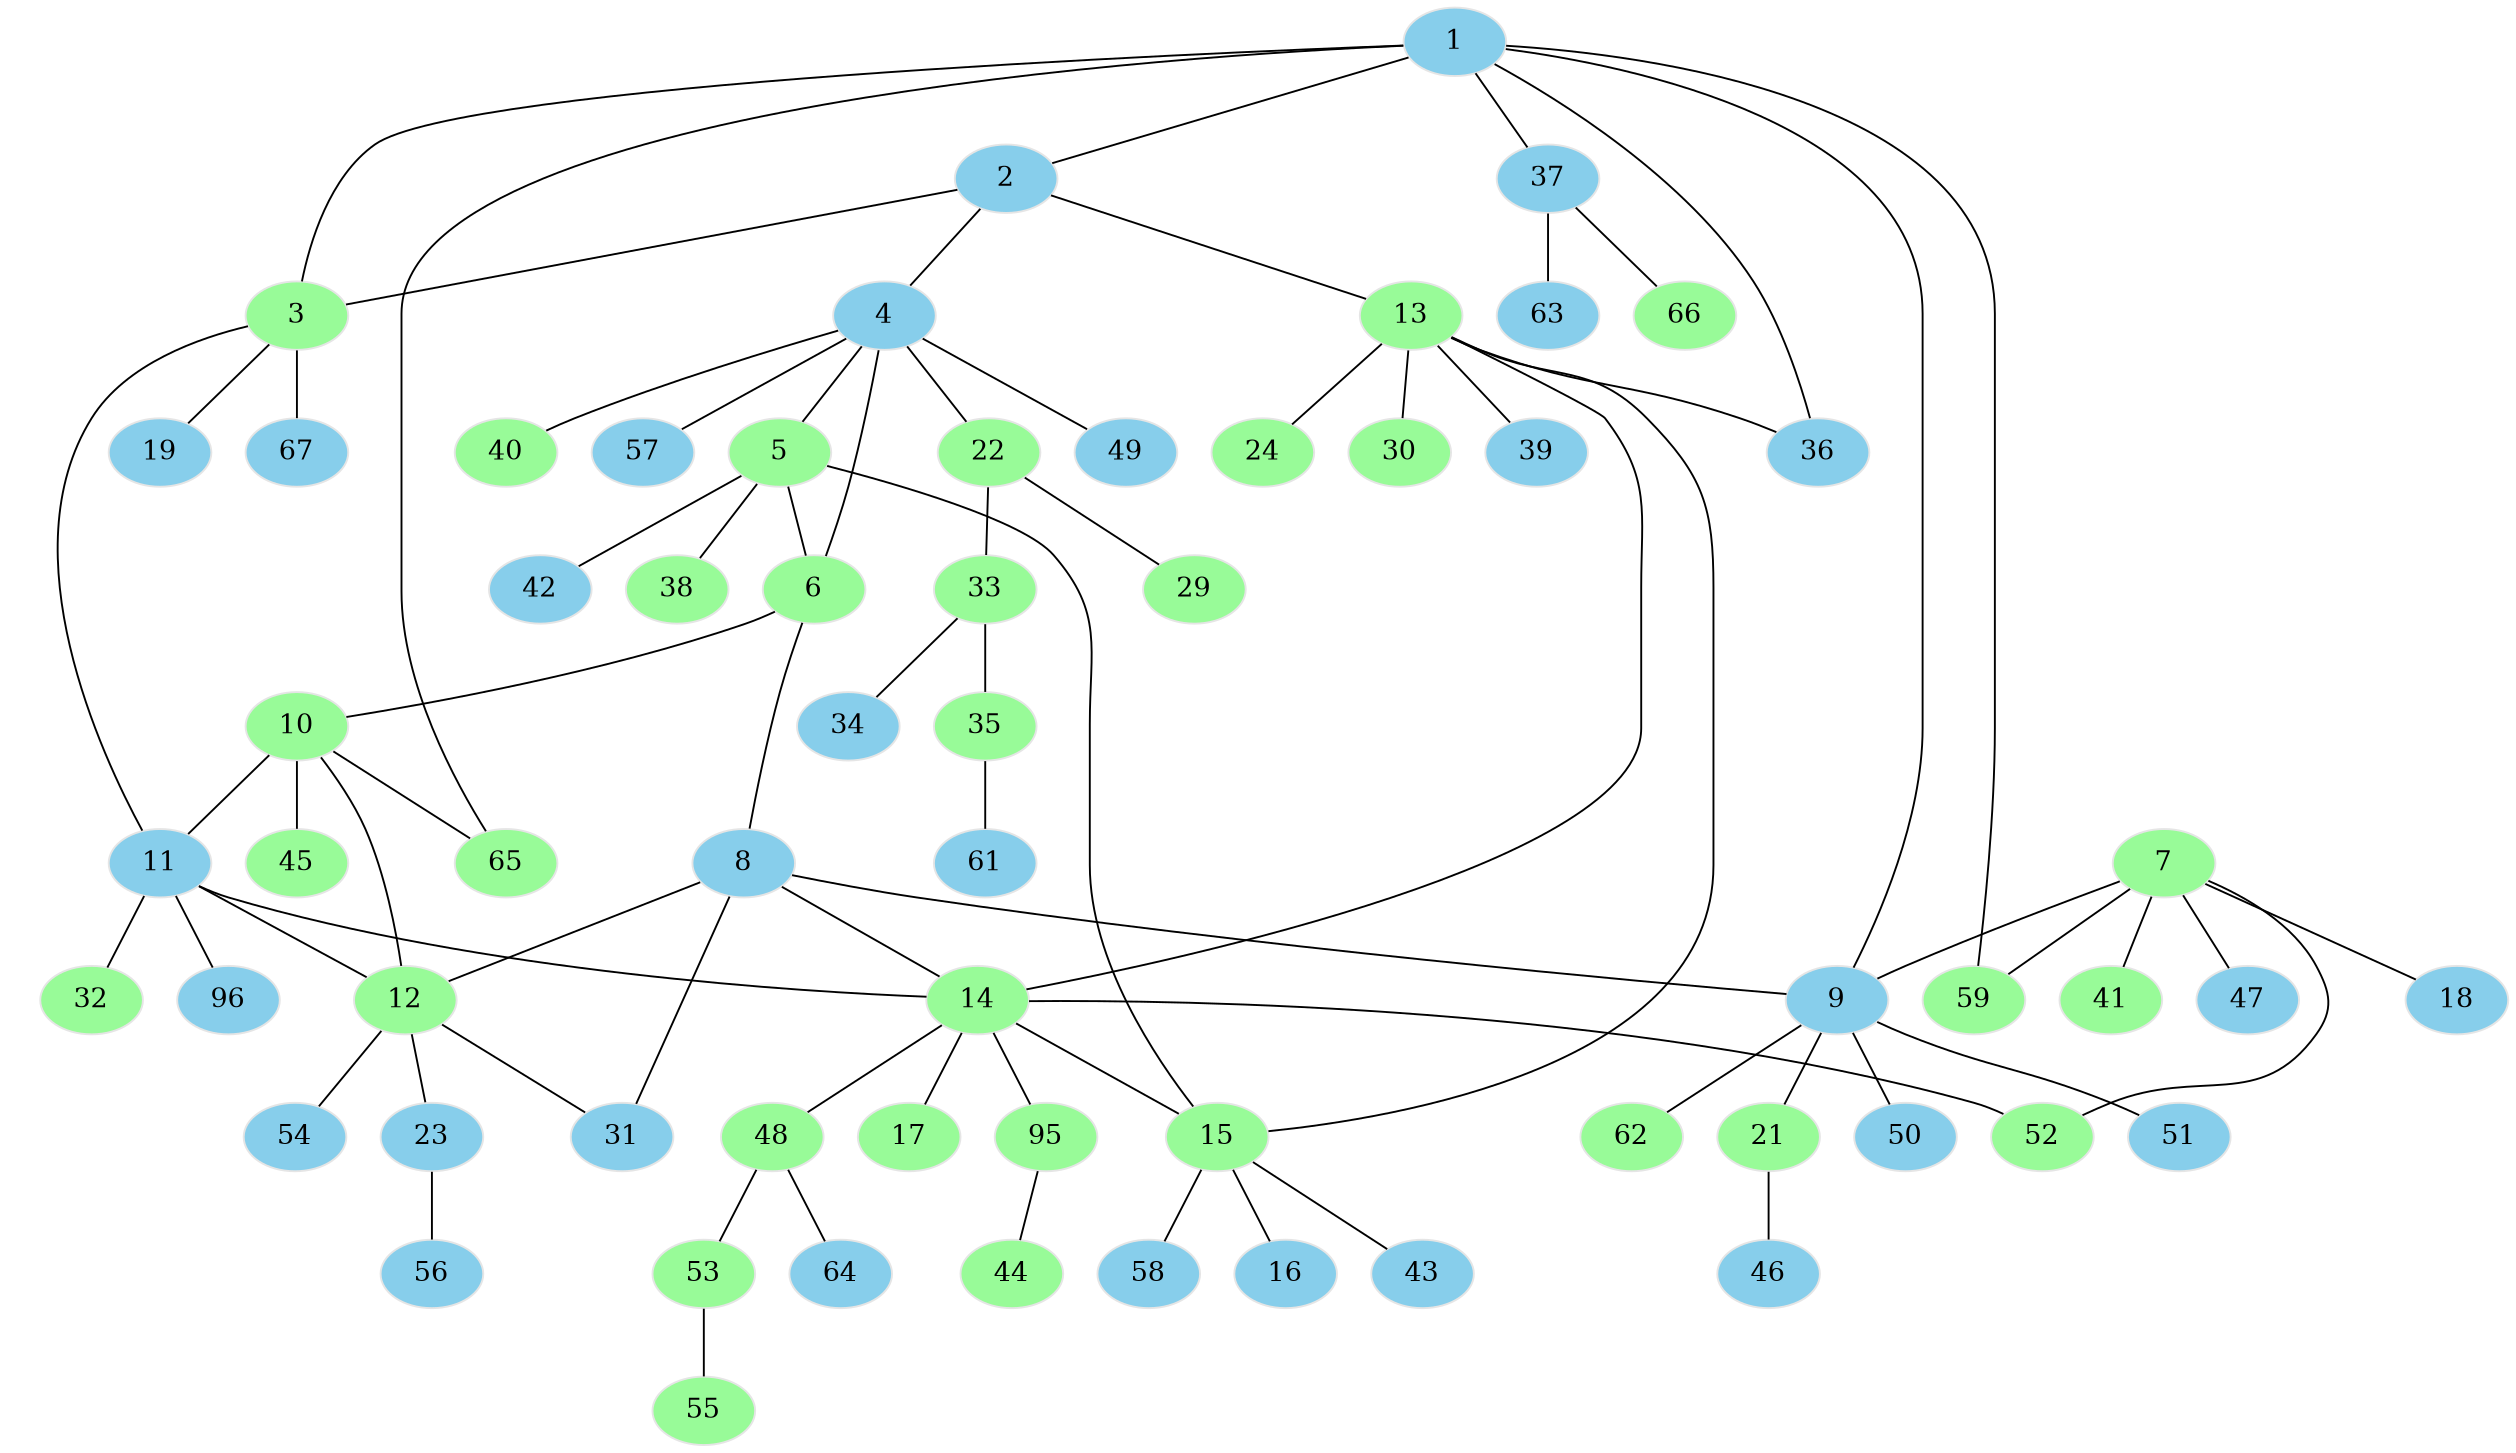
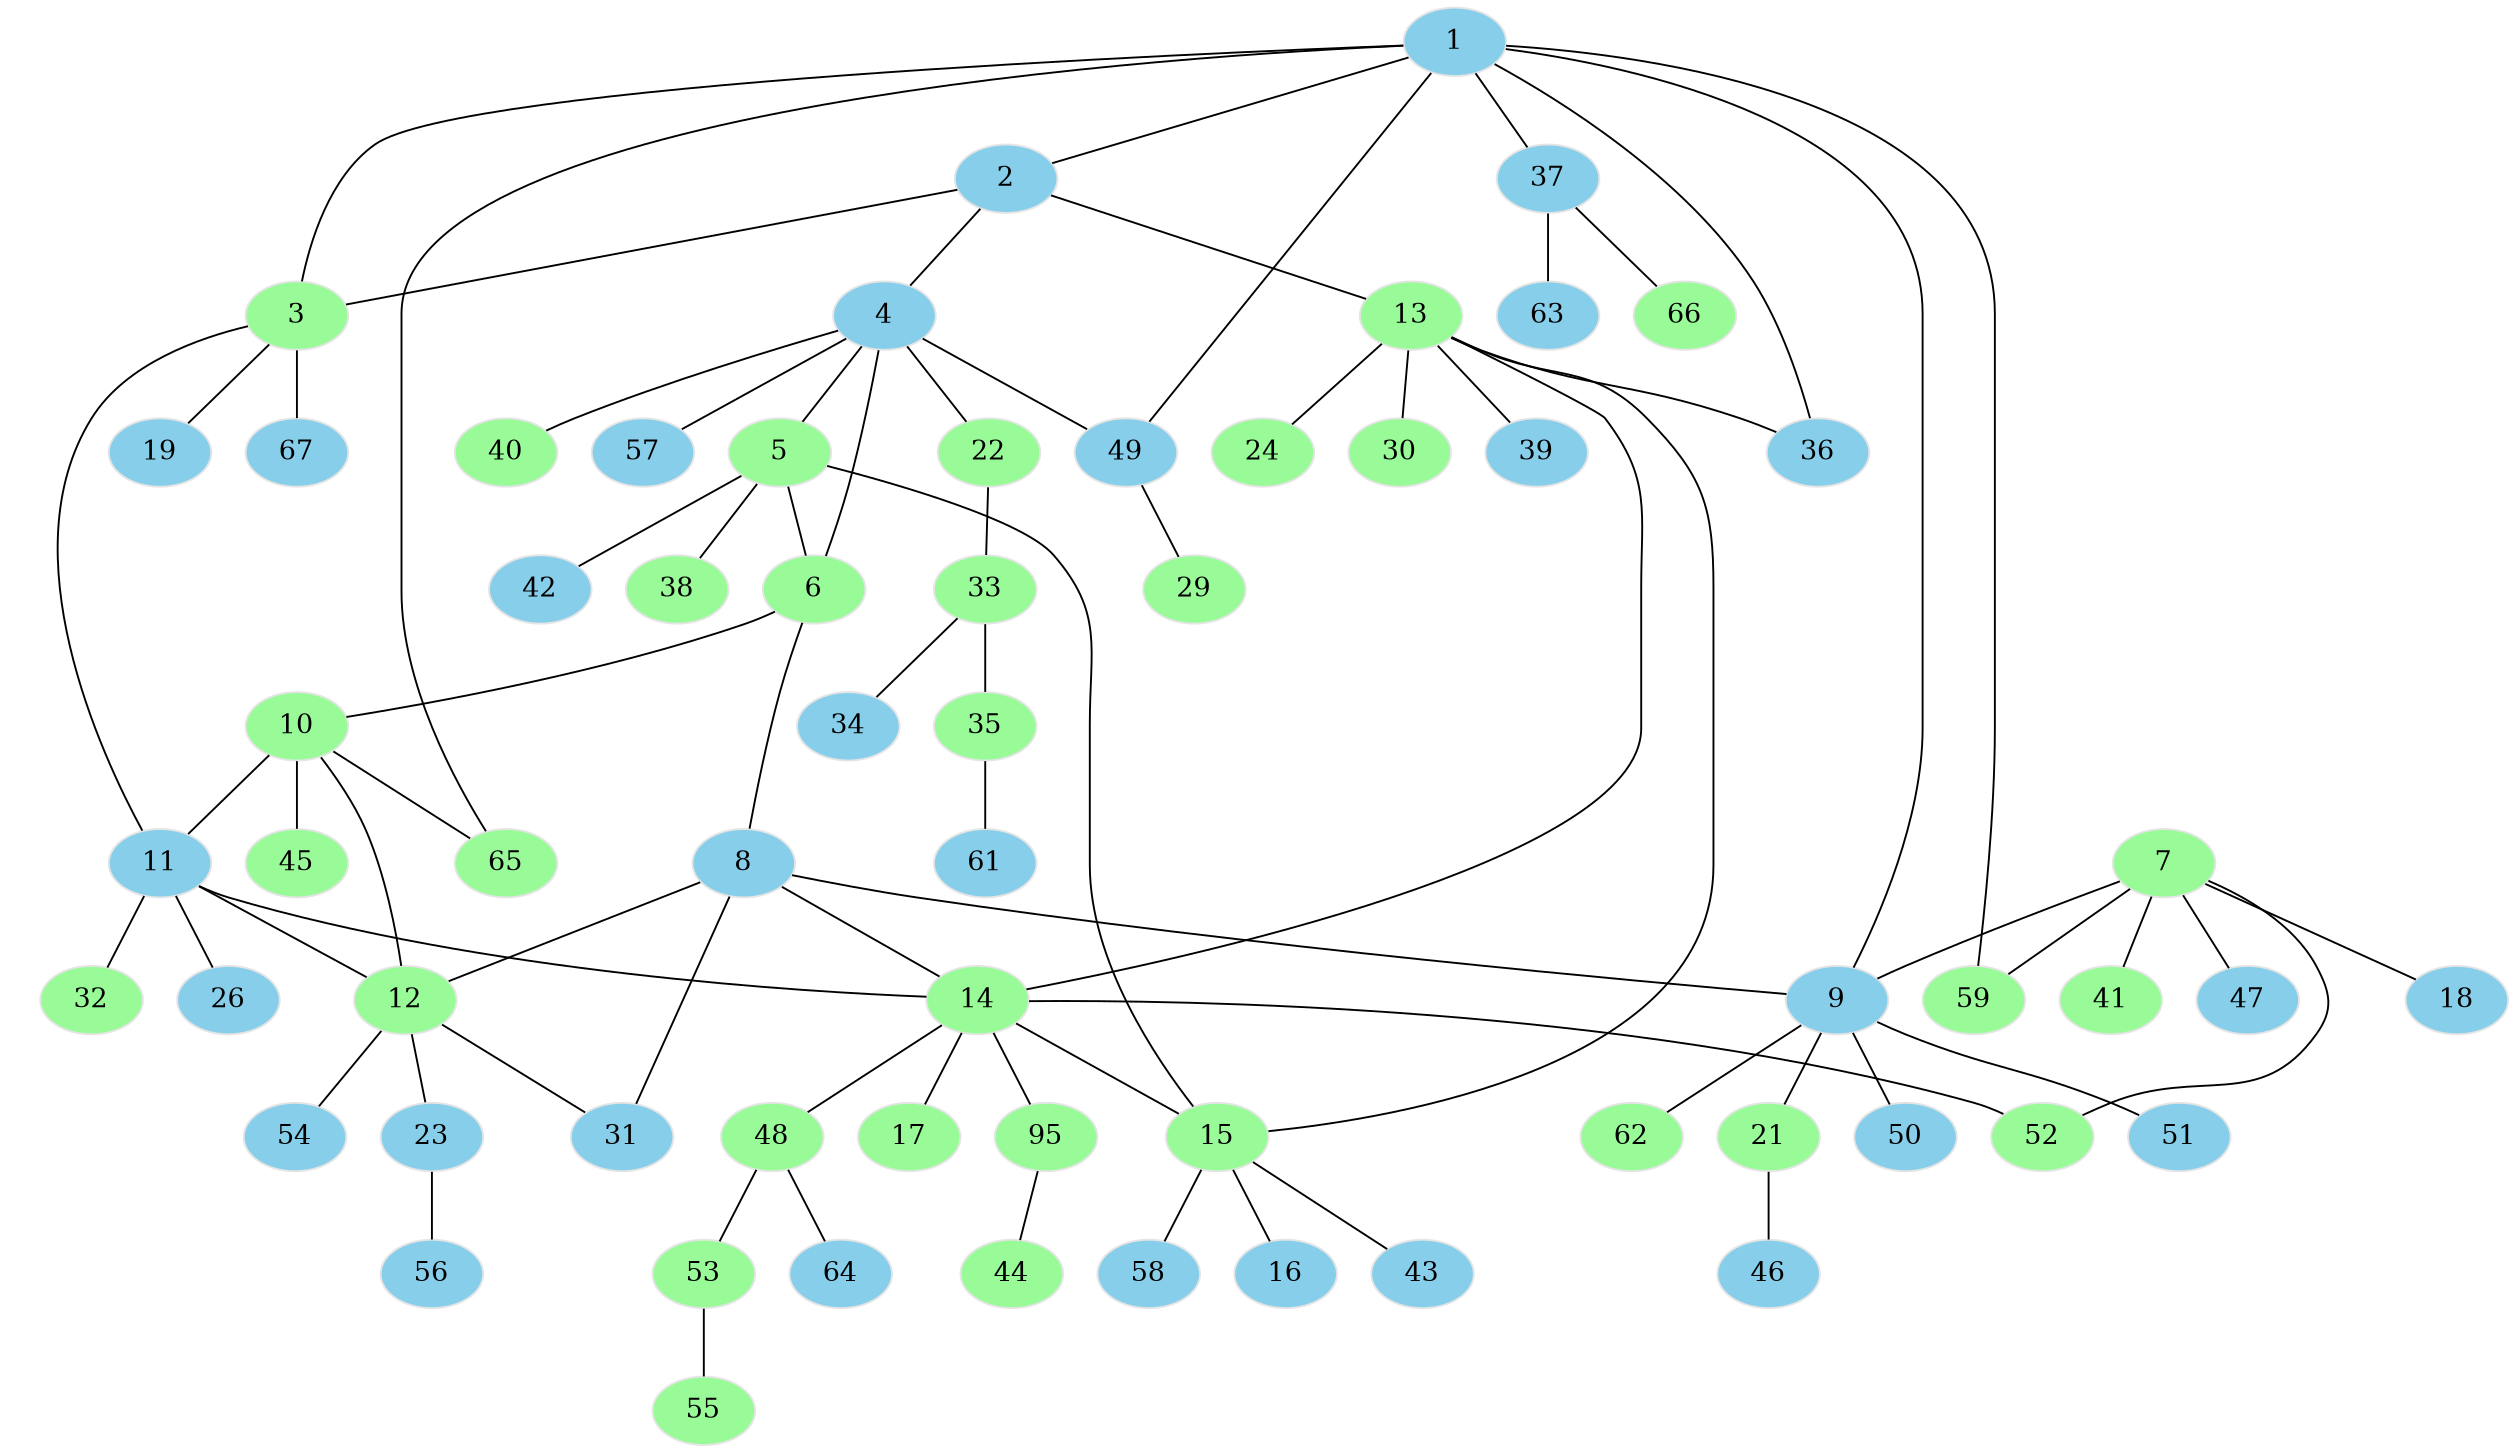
  graph {
    node [color=gray90 fillcolor=palegreen style=filled]
    1 [fillcolor=skyblue]
    2 [fillcolor=skyblue]
    3
    9 [fillcolor=skyblue]
    36 [fillcolor=skyblue]
    37 [fillcolor=skyblue]
    49 [fillcolor=skyblue]
    59
    65
    4 [fillcolor=skyblue]
    13
    11 [fillcolor=skyblue]
    19 [fillcolor=skyblue]
    n14 [fillcolor=skyblue label=67]
    21
    50 [fillcolor=skyblue]
    51 [fillcolor=skyblue]
    62
    63 [fillcolor=skyblue]
    66
    5
    6
    22
    40
    57 [fillcolor=skyblue]
    15
    14
    24
    30
    39 [fillcolor=skyblue]
    12
-   26 [fillcolor=skyblue label=96]
+   26 [fillcolor=skyblue]
    32
    38
    42 [fillcolor=skyblue]
    8 [fillcolor=skyblue]
    10
    29
    33
    16 [fillcolor=skyblue]
    43 [fillcolor=skyblue]
    58 [fillcolor=skyblue]
    31 [fillcolor=skyblue]
    45
    7
    18 [fillcolor=skyblue]
    41
    47 [fillcolor=skyblue]
    52
    23 [fillcolor=skyblue]
    54 [fillcolor=skyblue]
    17
    n53 [label=95]
    48
    46 [fillcolor=skyblue]
    56 [fillcolor=skyblue]
    44
    53
    64 [fillcolor=skyblue]
    34 [fillcolor=skyblue]
    35
    61 [fillcolor=skyblue]
    55
    1 -- 2
    1 -- 3
    1 -- 9
    1 -- 36
    1 -- 37
+   1 -- 49
    1 -- 59
    1 -- 65
    2 -- 3
    2 -- 4
    2 -- 13
    3 -- 11
    3 -- 19
    3 -- n14
    9 -- 21
    9 -- 50
    9 -- 51
    9 -- 62
    37 -- 63
    37 -- 66
    4 -- 49
    4 -- 5
    4 -- 6
    4 -- 22
    4 -- 40
    4 -- 57
    13 -- 36
    13 -- 15
    13 -- 14
    13 -- 24
    13 -- 30
    13 -- 39
    11 -- 14
    11 -- 12
    11 -- 26
    11 -- 32
    21 -- 46
    5 -- 6
    5 -- 15
    5 -- 38
    5 -- 42
    6 -- 8
    6 -- 10
-   22 -- 29
+   49 -- 29
    22 -- 33
    15 -- 16
    15 -- 43
    15 -- 58
    14 -- 15
    14 -- 52
    14 -- 17
    14 -- n53
    14 -- 48
    12 -- 31
    12 -- 23
    12 -- 54
    8 -- 9
    8 -- 14
    8 -- 12
    8 -- 31
    10 -- 65
    10 -- 11
    10 -- 12
    10 -- 45
    33 -- 34
    33 -- 35
    7 -- 9
    7 -- 59
    7 -- 18
    7 -- 41
    7 -- 47
    7 -- 52
    23 -- 56
    n53 -- 44
    48 -- 53
    48 -- 64
    53 -- 55
    35 -- 61
  }
